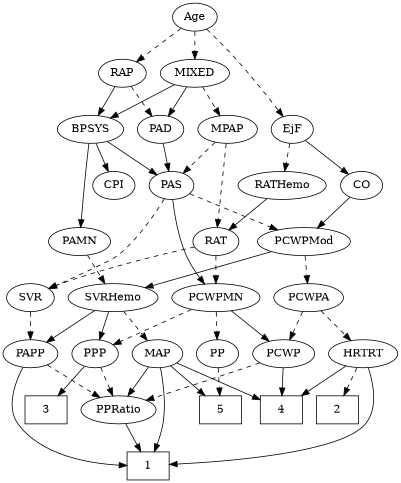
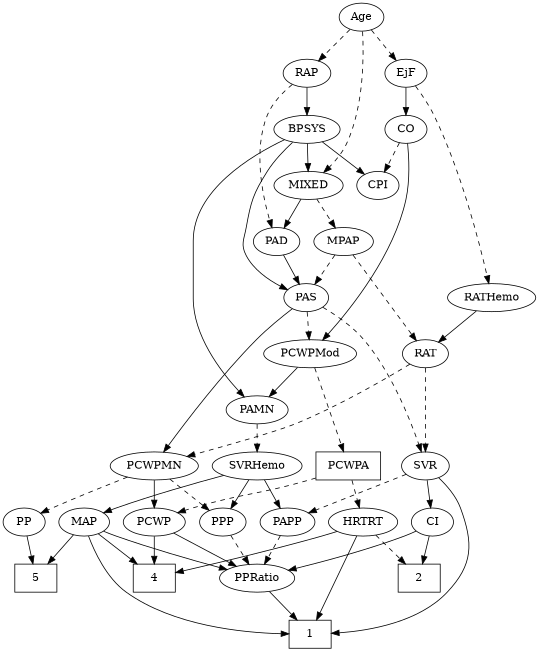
  strict digraph {
    edge [style=solid]
    1 [height=0.5 shape=box width=0.75]
    2 [height=0.5 shape=box width=0.75]
-   3 [height=0.5 shape=box width=0.75]
    4 [height=0.5 shape=box width=0.75]
    5 [height=0.5 shape=box width=0.75]
    Age [height=0.5 width=0.75]
    EjF [height=0.5 width=0.75]
    RAP [height=0.5 width=0.77632]
    MIXED [height=0.5 width=1.1193]
    CO [height=0.5 width=0.75]
    RATHemo [height=0.5 width=1.3721]
    BPSYS [height=0.5 width=1.0471]
    PAD [height=0.5 width=0.79437]
    MPAP [height=0.5 width=0.97491]
    CPI [height=0.5 width=0.75]
    PCWPMod [height=0.5 width=1.4443]
    RAT [height=0.5 width=0.75827]
    PAS [height=0.5 width=0.75]
    PAMN [height=0.5 width=1.011]
    SVRHemo [height=0.5 width=1.3902]
-   PCWPA [height=0.5 width=1.1555]
+   PCWPA [height=0.5 width=1.1555 shape=box]
    SVR [height=0.5 width=0.77632]
    PCWPMN [height=0.5 width=1.3902]
+   CI [height=0.5 width=0.75]
    PAPP [height=0.5 width=0.88464]
    PCWP [height=0.5 width=0.97491]
    PP [height=0.5 width=0.75]
    PPP [height=0.5 width=0.75]
    MAP [height=0.5 width=0.84854]
    HRTRT [height=0.5 width=1.1013]
    PPRatio [height=0.5 width=1.1013]
    Age -> EjF [style=dashed]
    Age -> RAP [style=dashed]
    Age -> MIXED [style=dashed]
    EjF -> CO
    EjF -> RATHemo [style=dashed]
    RAP -> BPSYS
    RAP -> PAD [style=dashed]
-   MIXED -> BPSYS
+   BPSYS -> MIXED
    MIXED -> PAD
    MIXED -> MPAP [style=dashed]
+   CO -> CPI [style=dashed]
    CO -> PCWPMod
    RATHemo -> RAT
    BPSYS -> CPI
    BPSYS -> PAS
    BPSYS -> PAMN
    PAD -> PAS
    MPAP -> RAT [style=dashed]
    MPAP -> PAS [style=dashed]
-   PCWPMod -> SVRHemo
+   PCWPMod -> PAMN
    PCWPMod -> PCWPA [style=dashed]
    RAT -> SVR [style=dashed]
    RAT -> PCWPMN [style=dashed]
    PAS -> PCWPMod [style=dashed]
    PAS -> SVR [style=dashed]
    PAS -> PCWPMN
    PAMN -> SVRHemo [style=dashed]
    SVRHemo -> PAPP
    SVRHemo -> PPP
-   SVRHemo -> MAP [style=dashed]
+   SVRHemo -> MAP
    PCWPA -> PCWP [style=dashed]
    PCWPA -> HRTRT [style=dashed]
+   SVR -> CI
    SVR -> PAPP [style=dashed]
    PCWPMN -> PCWP
    PCWPMN -> PP [style=dashed]
    PCWPMN -> PPP [style=dashed]
-   PAPP -> 1
+   CI -> 2
+   CI -> PPRatio
+   SVR -> 1
    PAPP -> PPRatio [style=dashed]
    PCWP -> 4
-   PCWP -> PPRatio [style=dashed]
-   PP -> 5 [style=dashed]
-   PPP -> 3
+   PCWP -> PPRatio
+   PP -> 5
    PPP -> PPRatio [style=dashed]
    MAP -> 1
    MAP -> 4
    MAP -> 5
    MAP -> PPRatio
    HRTRT -> 1
    HRTRT -> 2 [style=dashed]
    HRTRT -> 4
    PPRatio -> 1
  }
